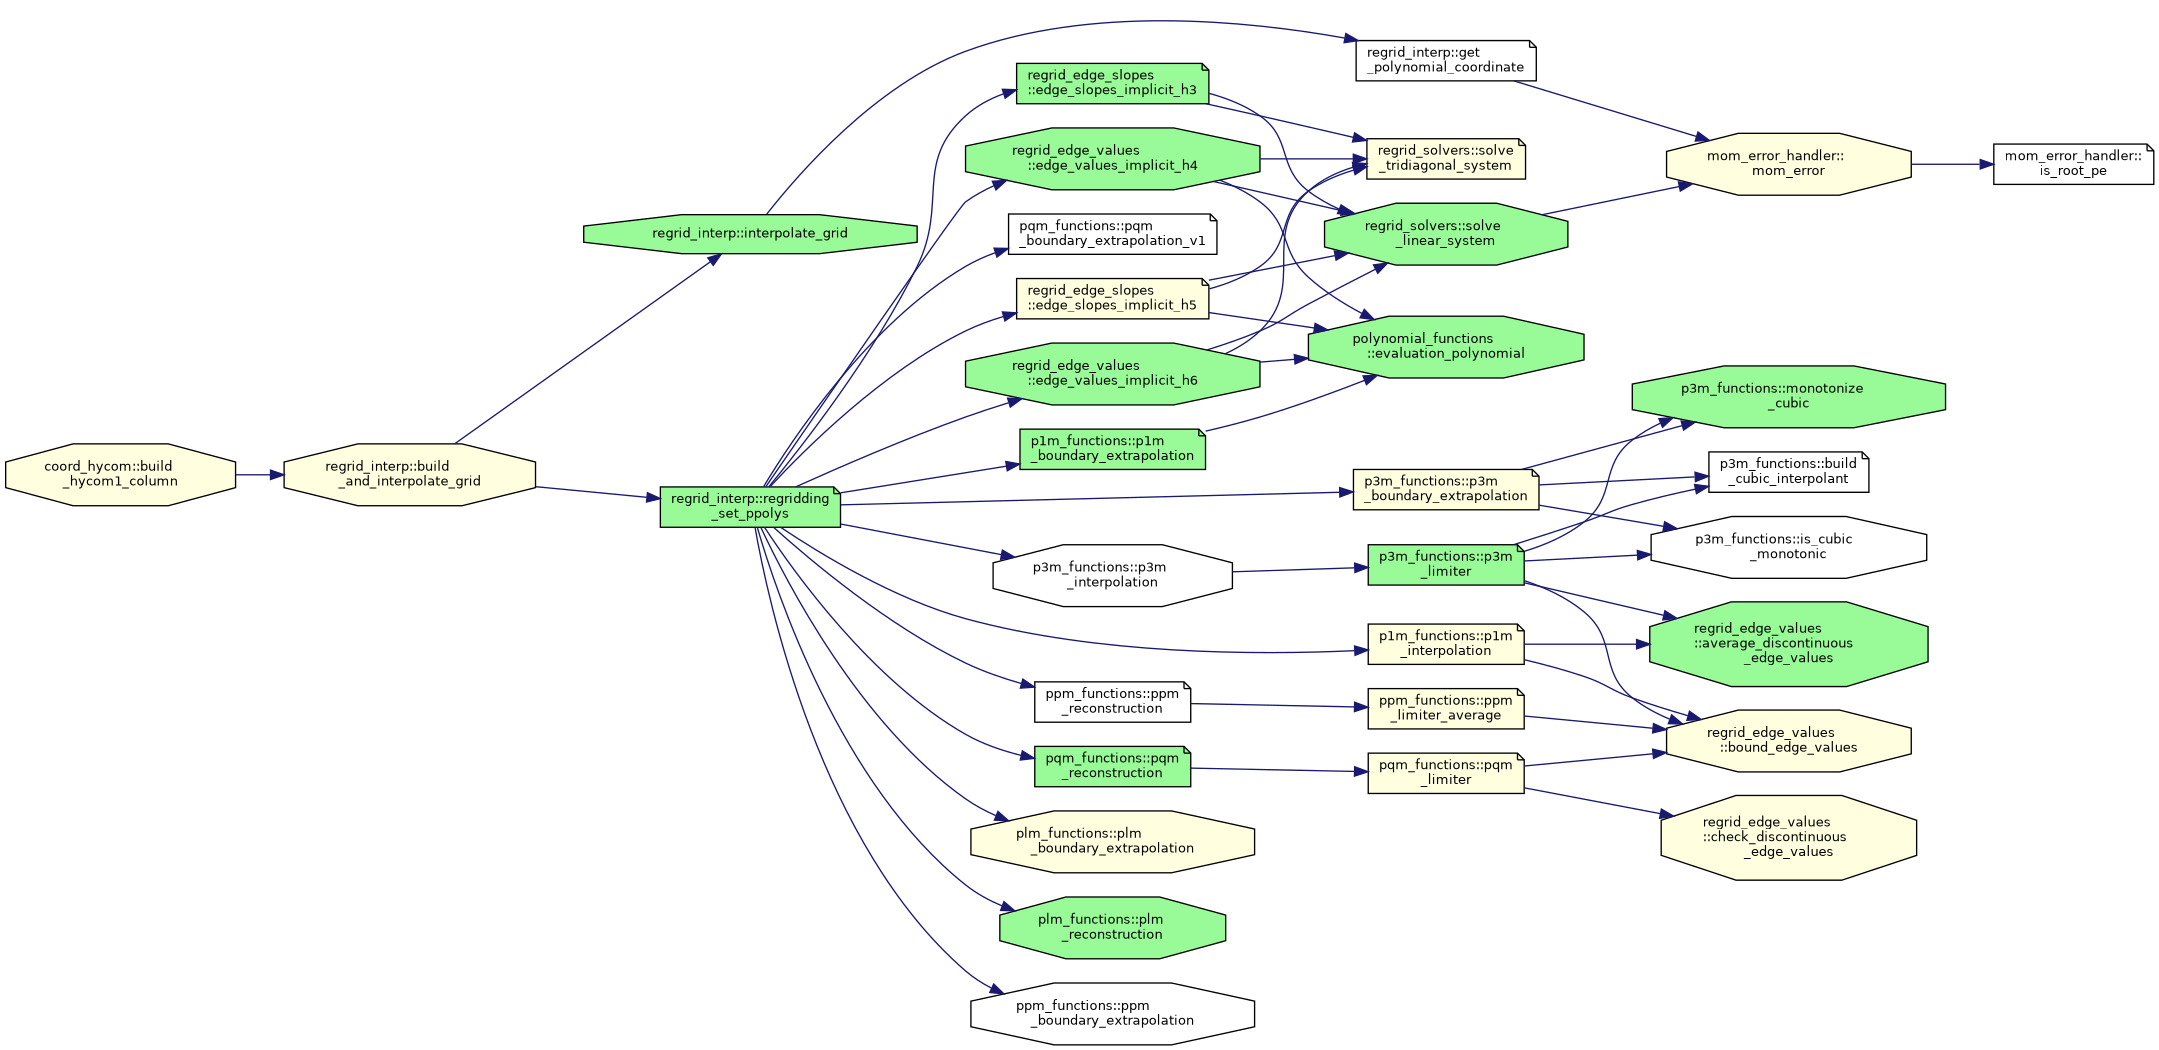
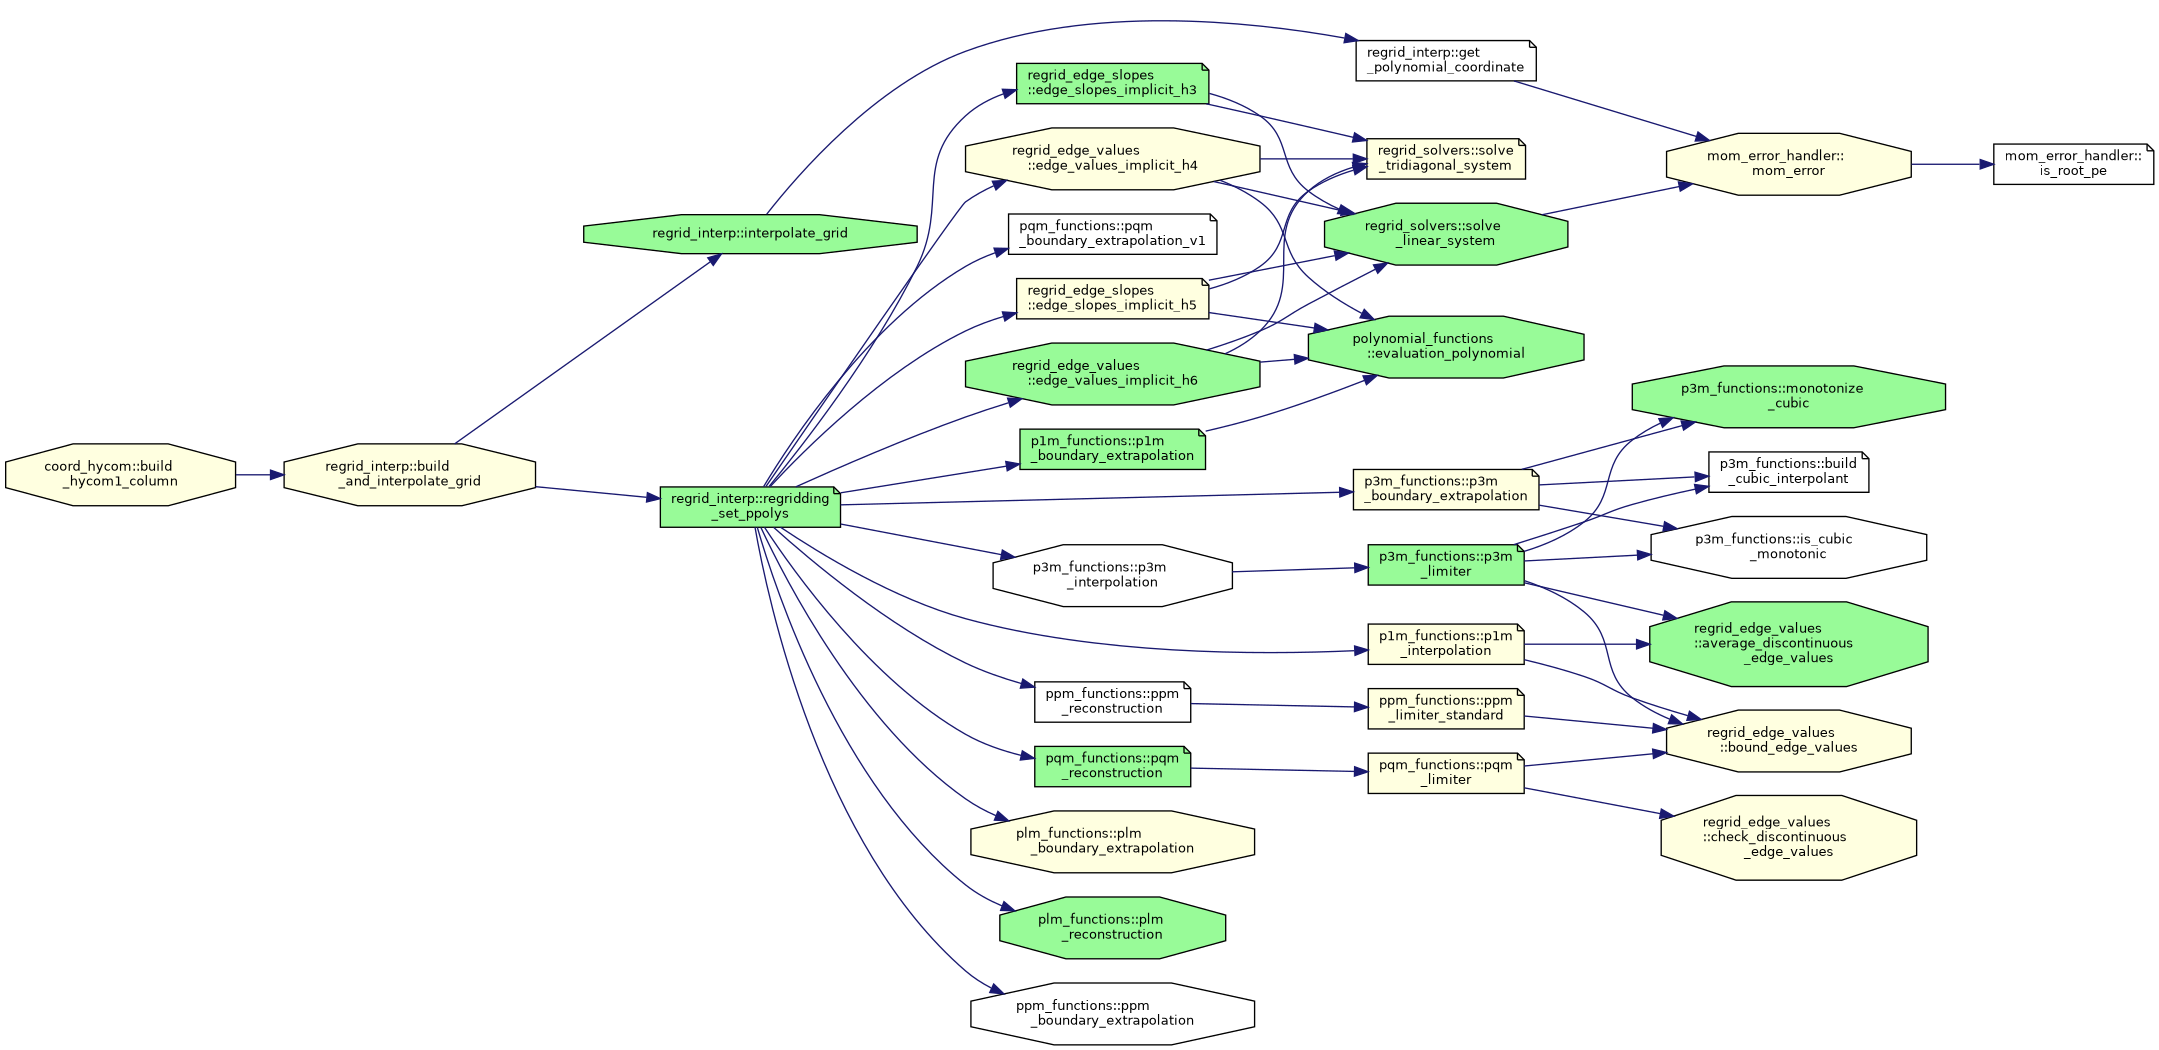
  digraph {
    rankdir=LR
    node [color=black fillcolor=lightyellow fontname=Helvetica fontsize=10 shape=octagon style=filled]
    edge [color=midnightblue fontname=Helvetica fontsize=10 labelfontname=Helvetica labelfontsize=10 style=solid]
    n1 [fontcolor=black height=0.2 label="coord_hycom::build\l_hycom1_column" width=0.4]
    n2 [height=0.2 label="regrid_interp::build\l_and_interpolate_grid" width=0.4]
    n3 [fillcolor=palegreen height=0.2 label="regrid_interp::interpolate_grid" width=0.4]
    n4 [fillcolor=palegreen height=0.2 label="regrid_interp::regridding\l_set_ppolys" shape=note width=0.4]
    n5 [fillcolor=white height=0.2 label="regrid_interp::get\l_polynomial_coordinate" shape=note width=0.4]
    n6 [fillcolor=palegreen height=0.2 label="regrid_edge_slopes\l::edge_slopes_implicit_h3" shape=note width=0.4]
    n7 [height=0.2 label="regrid_edge_slopes\l::edge_slopes_implicit_h5" shape=note width=0.4]
-   n8 [fillcolor=palegreen height=0.2 label="regrid_edge_values\l::edge_values_implicit_h4" width=0.4]
+   n8 [height=0.2 label="regrid_edge_values\l::edge_values_implicit_h4" width=0.4]
    n9 [fillcolor=palegreen height=0.2 label="regrid_edge_values\l::edge_values_implicit_h6" width=0.4]
    n10 [fillcolor=palegreen height=0.2 label="p1m_functions::p1m\l_boundary_extrapolation" shape=note width=0.4]
    n11 [height=0.2 label="p1m_functions::p1m\l_interpolation" shape=note width=0.4]
    n12 [height=0.2 label="p3m_functions::p3m\l_boundary_extrapolation" shape=note width=0.4]
    n13 [fillcolor=white height=0.2 label="p3m_functions::p3m\l_interpolation" width=0.4]
    n14 [height=0.2 label="plm_functions::plm\l_boundary_extrapolation" width=0.4]
    n15 [fillcolor=palegreen height=0.2 label="plm_functions::plm\l_reconstruction" width=0.4]
    n16 [fillcolor=white height=0.2 label="ppm_functions::ppm\l_boundary_extrapolation" width=0.4]
    n17 [fillcolor=white height=0.2 label="ppm_functions::ppm\l_reconstruction" shape=note width=0.4]
    n18 [fillcolor=white height=0.2 label="pqm_functions::pqm\l_boundary_extrapolation_v1" shape=note width=0.4]
    n19 [fillcolor=palegreen height=0.2 label="pqm_functions::pqm\l_reconstruction" shape=note width=0.4]
    n20 [height=0.2 label="mom_error_handler::\lmom_error" width=0.4]
    n21 [fillcolor=white height=0.2 label="mom_error_handler::\lis_root_pe" shape=note width=0.4]
    n22 [fillcolor=palegreen height=0.2 label="regrid_solvers::solve\l_linear_system" width=0.4]
    n23 [height=0.2 label="regrid_solvers::solve\l_tridiagonal_system" shape=note width=0.4]
    n24 [fillcolor=palegreen height=0.2 label="polynomial_functions\l::evaluation_polynomial" width=0.4]
    n25 [fillcolor=palegreen height=0.2 label="regrid_edge_values\l::average_discontinuous\l_edge_values" width=0.4]
    n26 [height=0.2 label="regrid_edge_values\l::bound_edge_values" width=0.4]
    n27 [fillcolor=white height=0.2 label="p3m_functions::build\l_cubic_interpolant" shape=note width=0.4]
    n28 [fillcolor=white height=0.2 label="p3m_functions::is_cubic\l_monotonic" width=0.4]
    n29 [fillcolor=palegreen height=0.2 label="p3m_functions::monotonize\l_cubic" width=0.4]
    n30 [fillcolor=palegreen height=0.2 label="p3m_functions::p3m\l_limiter" shape=note width=0.4]
-   n31 [height=0.2 label="ppm_functions::ppm\l_limiter_average" shape=note width=0.4]
+   n31 [height=0.2 label="ppm_functions::ppm\l_limiter_standard" shape=note width=0.4]
    n32 [height=0.2 label="pqm_functions::pqm\l_limiter" shape=note width=0.4]
    n33 [height=0.2 label="regrid_edge_values\l::check_discontinuous\l_edge_values" width=0.4]
    n1 -> n2
    n2 -> n3
    n2 -> n4
    n3 -> n5
    n4 -> n6
    n4 -> n7
    n4 -> n8
    n4 -> n9
    n4 -> n10
    n4 -> n11
    n4 -> n12
    n4 -> n13
    n4 -> n14
    n4 -> n15
    n4 -> n16
    n4 -> n17
    n4 -> n18
    n4 -> n19
    n5 -> n20
    n6 -> n22
    n6 -> n23
    n7 -> n22
    n7 -> n23
    n7 -> n24
    n8 -> n22
    n8 -> n23
    n8 -> n24
    n9 -> n22
    n9 -> n23
    n9 -> n24
    n10 -> n24
    n11 -> n25
    n11 -> n26
    n12 -> n27
    n12 -> n28
    n12 -> n29
    n13 -> n30
    n17 -> n31
    n19 -> n32
    n20 -> n21
    n22 -> n20
    n30 -> n25
    n30 -> n26
    n30 -> n27
    n30 -> n28
    n30 -> n29
    n31 -> n26
    n32 -> n26
    n32 -> n33
  }
